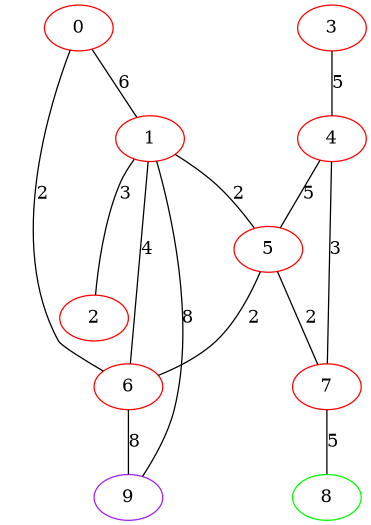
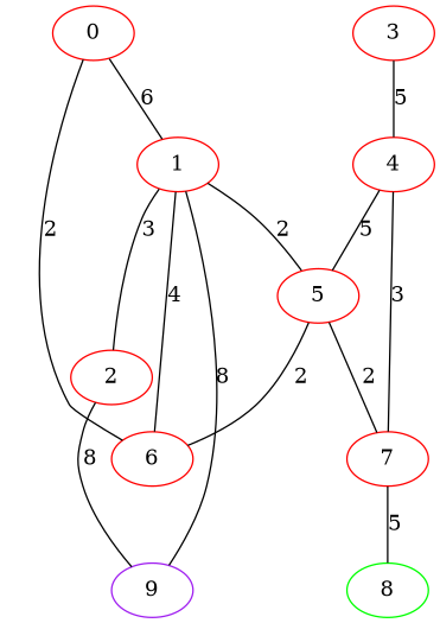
  graph {
    node [color=red weight=1]
    0
    1
    6
    5
    2
    9 [color=purple weight=4]
    7
    3
    4
    8 [color=green weight=2]
    0 -- 1 [label=6]
    0 -- 6 [label=2]
    1 -- 6 [label=4]
    1 -- 5 [label=2]
    1 -- 2 [label=3]
    1 -- 9 [label=8]
    5 -- 6 [label=2]
    5 -- 7 [label=2]
-   6 -- 9 [label=8]
+   2 -- 9 [label=8]
    7 -- 8 [label=5]
    3 -- 4 [label=5]
    4 -- 5 [label=5]
    4 -- 7 [label=3]
  }
